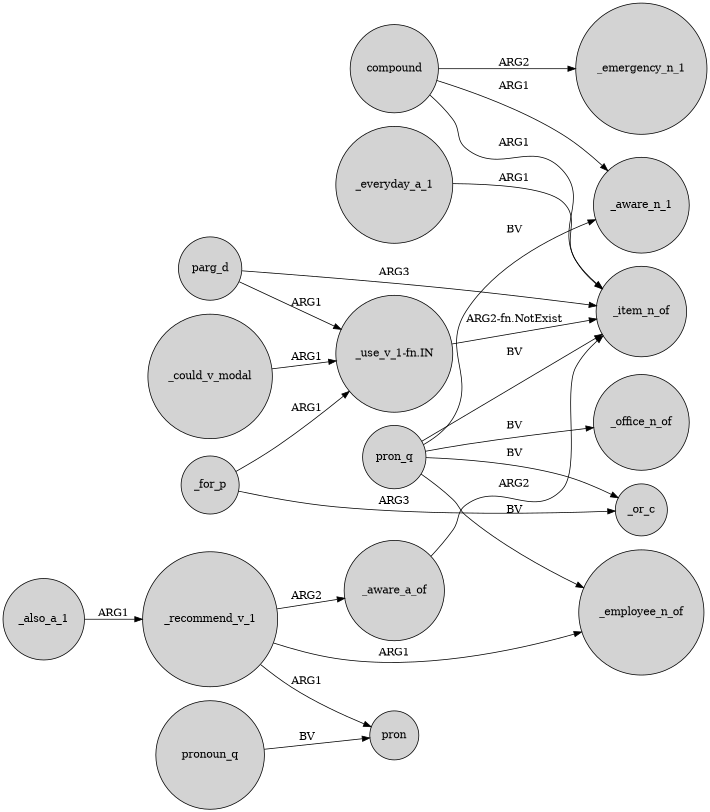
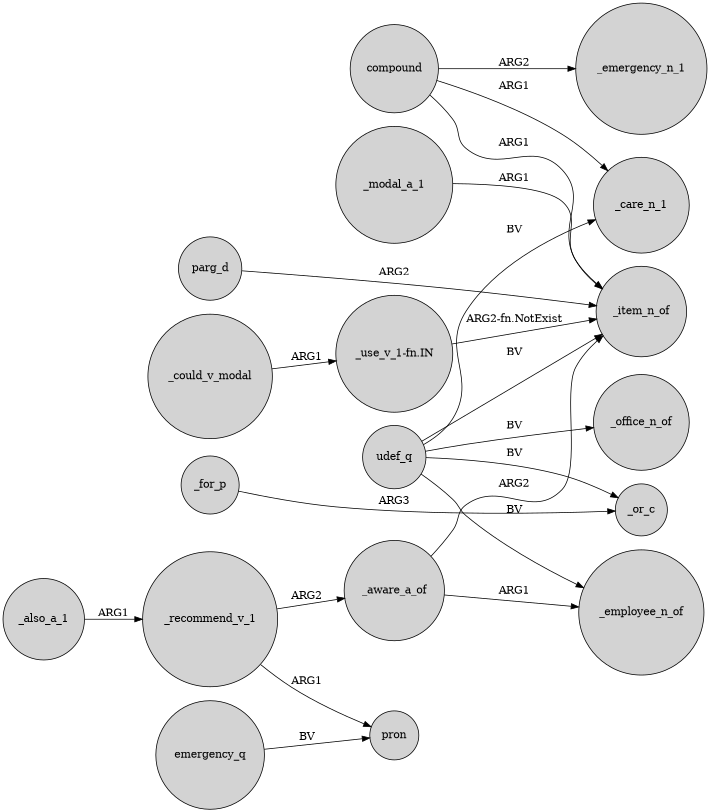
  digraph {
    rankdir=LR
    node [shape=circle style=filled]
-   udef_q [label=pron_q]
+   udef_q
    _office_n_of
    _item_n_of
    _employee_n_of
-   _care_n_1 [label=_aware_n_1]
+   _care_n_1
    _or_c
    compound
    _emergency_n_1
    _also_a_1
    _recommend_v_1
    _aware_a_of
    pron
    parg_d
    "_use_v_1-fn.IN"
    _could_v_modal
-   pronoun_q
-   _everyday_a_1
+   pronoun_q [label=emergency_q]
+   _everyday_a_1 [label=_modal_a_1]
    _for_p
    udef_q -> _office_n_of [label=BV]
    udef_q -> _item_n_of [label=BV]
    udef_q -> _employee_n_of [label=BV]
    udef_q -> _care_n_1 [label=BV]
    udef_q -> _or_c [label=BV]
    compound -> _item_n_of [label=ARG1]
    compound -> _care_n_1 [label=ARG1]
    compound -> _emergency_n_1 [label=ARG2]
    _also_a_1 -> _recommend_v_1 [label=ARG1]
    _recommend_v_1 -> _aware_a_of [label=ARG2]
    _recommend_v_1 -> pron [label=ARG1]
    _aware_a_of -> _item_n_of [label=ARG2]
-   _recommend_v_1 -> _employee_n_of [label=ARG1]
-   parg_d -> _item_n_of [label=ARG3]
-   parg_d -> "_use_v_1-fn.IN" [label=ARG1]
+   _aware_a_of -> _employee_n_of [label=ARG1]
+   parg_d -> _item_n_of [label=ARG2]
    "_use_v_1-fn.IN" -> _item_n_of [label="ARG2-fn.NotExist"]
    _could_v_modal -> "_use_v_1-fn.IN" [label=ARG1]
    pronoun_q -> pron [label=BV]
    _everyday_a_1 -> _item_n_of [label=ARG1]
    _for_p -> _or_c [label=ARG3]
-   _for_p -> "_use_v_1-fn.IN" [label=ARG1]
  }
